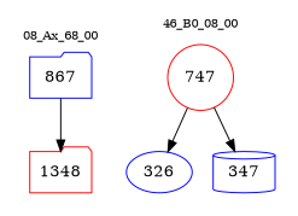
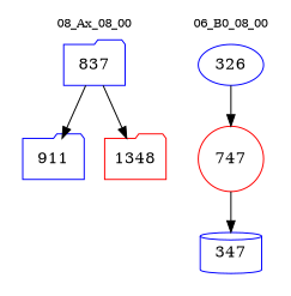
  digraph {
    node [color=blue shape=folder]
    edge [color=black]
-   n1 [label=867]
+   n1 [label=837]
+   n2 [label=911]
    n3 [color=red label=1348]
    n4 [label=326 shape=ellipse]
    n5 [label=347 shape=cylinder]
    n6 [color=red label=747 shape=circle]
    subgraph cluster_1 {
      color=white
      fontsize=10
-     label="08_Ax_68_00"
+     label="08_Ax_08_00"
      n1
+     n2
      n3
    }
    subgraph cluster_2 {
      color=white
      fontsize=10
-     label="46_B0_08_00"
+     label="06_B0_08_00"
      n4
      n5
      n6
    }
+   n1 -> n2
    n1 -> n3
-   n6 -> n4
+   n4 -> n6
    n6 -> n5
  }
